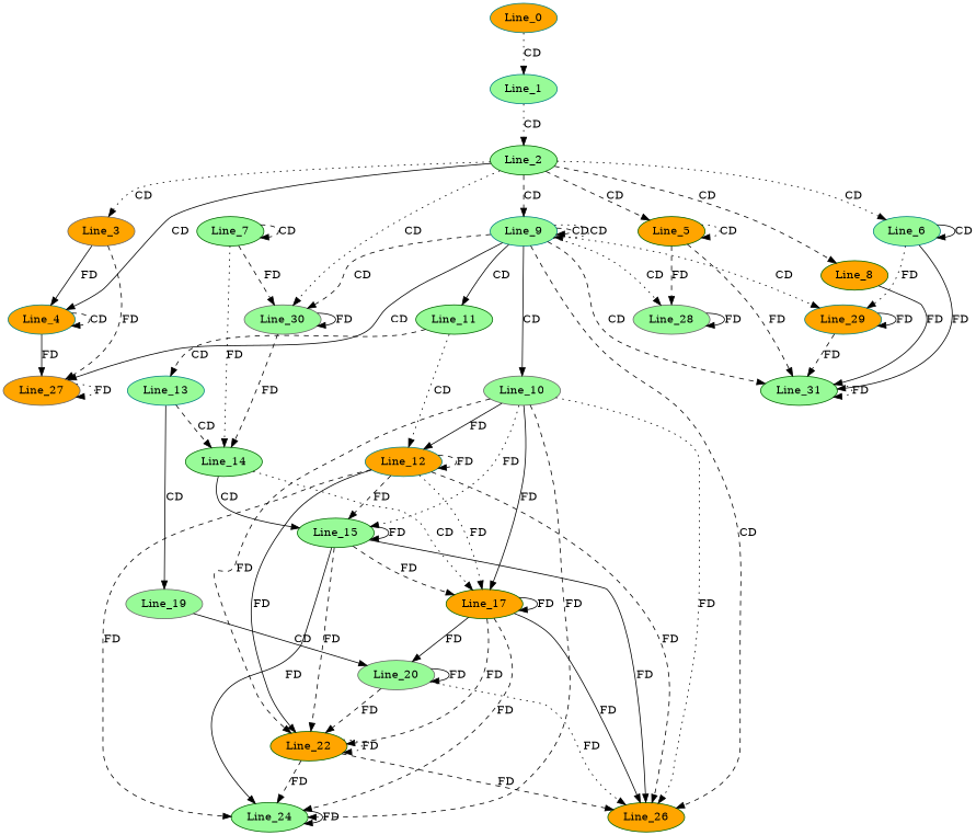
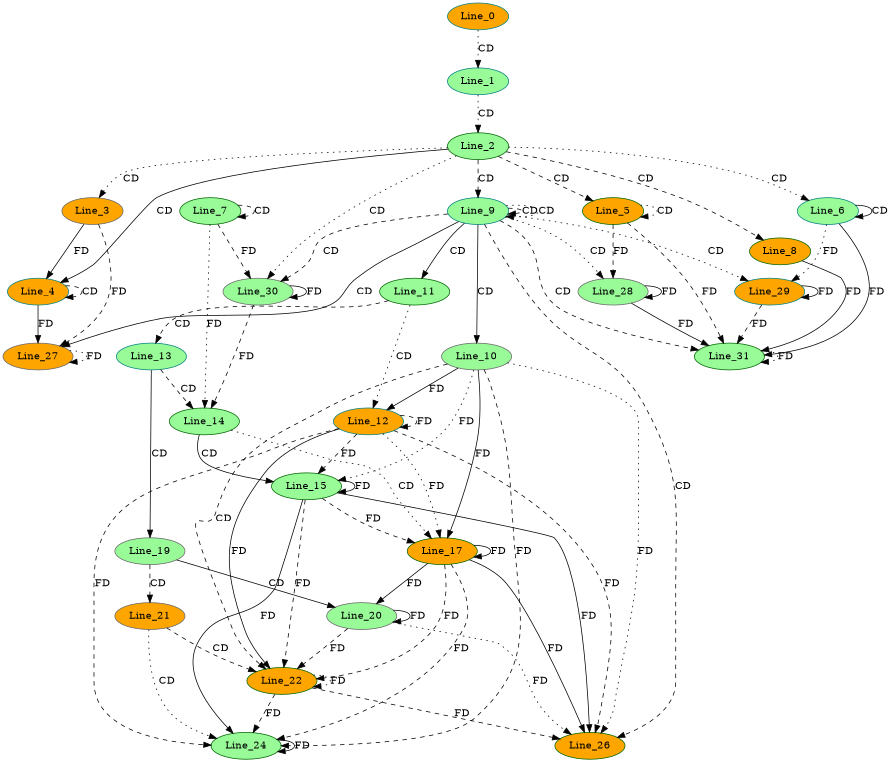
  digraph {
    node [color=darkgreen fillcolor=palegreen style=filled]
    edge [style=dashed]
    Line_0 [color=teal fillcolor=orange]
    Line_1 [color=teal]
    Line_2
    Line_3 [color=gray40 fillcolor=orange]
    Line_4 [color=teal fillcolor=orange]
    Line_5 [fillcolor=orange]
    Line_6 [color=teal]
    Line_8 [fillcolor=orange]
    Line_9 [color=teal]
    Line_30 [color=gray40]
    Line_27 [color=gray40 fillcolor=orange]
    Line_28 [color=gray40]
    Line_31
    Line_29 [color=teal fillcolor=orange]
    Line_7
    Line_14
    Line_10 [color=gray40]
    Line_11
    Line_26 [fillcolor=orange]
    Line_15
    Line_17 [fillcolor=orange]
    Line_12 [color=teal fillcolor=orange]
    Line_22 [fillcolor=orange]
    Line_24
    Line_13 [color=teal]
    Line_20 [color=gray40]
    Line_19 [color=gray40]
+   Line_21 [color=gray40 fillcolor=orange]
    Line_0 -> Line_1 [label=CD style=dotted]
    Line_1 -> Line_2 [label=CD style=dotted]
    Line_2 -> Line_3 [label=CD style=dotted]
    Line_2 -> Line_4 [label=CD style=solid]
    Line_2 -> Line_5 [label=CD]
    Line_2 -> Line_6 [label=CD style=dotted]
    Line_2 -> Line_8 [label=CD]
    Line_2 -> Line_9 [label=CD]
    Line_2 -> Line_30 [label=CD style=dotted]
    Line_3 -> Line_4 [label=FD style=solid]
    Line_3 -> Line_27 [label=FD]
    Line_4 -> Line_4 [label=CD]
    Line_4 -> Line_27 [label=FD style=solid]
    Line_5 -> Line_5 [label=CD style=dotted]
    Line_5 -> Line_28 [label=FD]
    Line_5 -> Line_31 [label=FD]
    Line_6 -> Line_6 [label=CD style=solid]
    Line_6 -> Line_31 [label=FD style=solid]
    Line_6 -> Line_29 [label=FD style=dotted]
    Line_8 -> Line_31 [label=FD style=solid]
    Line_9 -> Line_9 [label=CD]
    Line_9 -> Line_9 [label=CD style=dotted]
    Line_9 -> Line_30 [label=CD]
    Line_9 -> Line_27 [label=CD style=solid]
    Line_9 -> Line_28 [label=CD style=dotted]
    Line_9 -> Line_31 [label=CD]
    Line_9 -> Line_29 [label=CD style=dotted]
    Line_9 -> Line_10 [label=CD style=solid]
    Line_9 -> Line_11 [label=CD style=solid]
    Line_9 -> Line_26 [label=CD]
    Line_30 -> Line_30 [label=FD style=solid]
    Line_30 -> Line_14 [label=FD]
    Line_27 -> Line_27 [label=FD style=dotted]
    Line_28 -> Line_28 [label=FD style=solid]
+   Line_28 -> Line_31 [label=FD style=solid]
    Line_31 -> Line_31 [label=FD style=dotted]
    Line_29 -> Line_31 [label=FD]
    Line_29 -> Line_29 [label=FD style=solid]
    Line_7 -> Line_30 [label=FD]
    Line_7 -> Line_7 [label=CD]
    Line_7 -> Line_14 [label=FD style=dotted]
    Line_14 -> Line_15 [label=CD style=solid]
    Line_14 -> Line_17 [label=CD style=dotted]
    Line_10 -> Line_26 [label=FD style=dotted]
    Line_10 -> Line_15 [label=FD style=dotted]
    Line_10 -> Line_17 [label=FD style=solid]
    Line_10 -> Line_12 [label=FD style=solid]
-   Line_10 -> Line_22 [label=FD]
+   Line_10 -> Line_22 [label=CD]
    Line_10 -> Line_24 [label=FD]
    Line_11 -> Line_12 [label=CD style=dotted]
    Line_11 -> Line_13 [label=CD]
    Line_15 -> Line_26 [label=FD style=solid]
    Line_15 -> Line_15 [label=FD style=solid]
    Line_15 -> Line_17 [label=FD]
    Line_15 -> Line_22 [label=FD]
    Line_15 -> Line_24 [label=FD style=solid]
    Line_17 -> Line_26 [label=FD style=solid]
    Line_17 -> Line_17 [label=FD style=solid]
    Line_17 -> Line_22 [label=FD]
    Line_17 -> Line_24 [label=FD]
    Line_17 -> Line_20 [label=FD style=solid]
    Line_12 -> Line_26 [label=FD]
    Line_12 -> Line_15 [label=FD]
    Line_12 -> Line_17 [label=FD style=dotted]
    Line_12 -> Line_12 [label=FD]
    Line_12 -> Line_22 [label=FD style=solid]
    Line_12 -> Line_24 [label=FD]
    Line_22 -> Line_26 [label=FD]
    Line_22 -> Line_22 [label=FD style=dotted]
    Line_22 -> Line_24 [label=FD]
    Line_24 -> Line_24 [label=FD style=solid]
    Line_13 -> Line_14 [label=CD]
    Line_13 -> Line_19 [label=CD style=solid]
    Line_20 -> Line_26 [label=FD style=dotted]
    Line_20 -> Line_22 [label=FD]
    Line_20 -> Line_20 [label=FD style=solid]
    Line_19 -> Line_20 [label=CD style=solid]
+   Line_19 -> Line_21 [label=CD]
+   Line_21 -> Line_22 [label=CD]
+   Line_21 -> Line_24 [label=CD style=dotted]
  }
